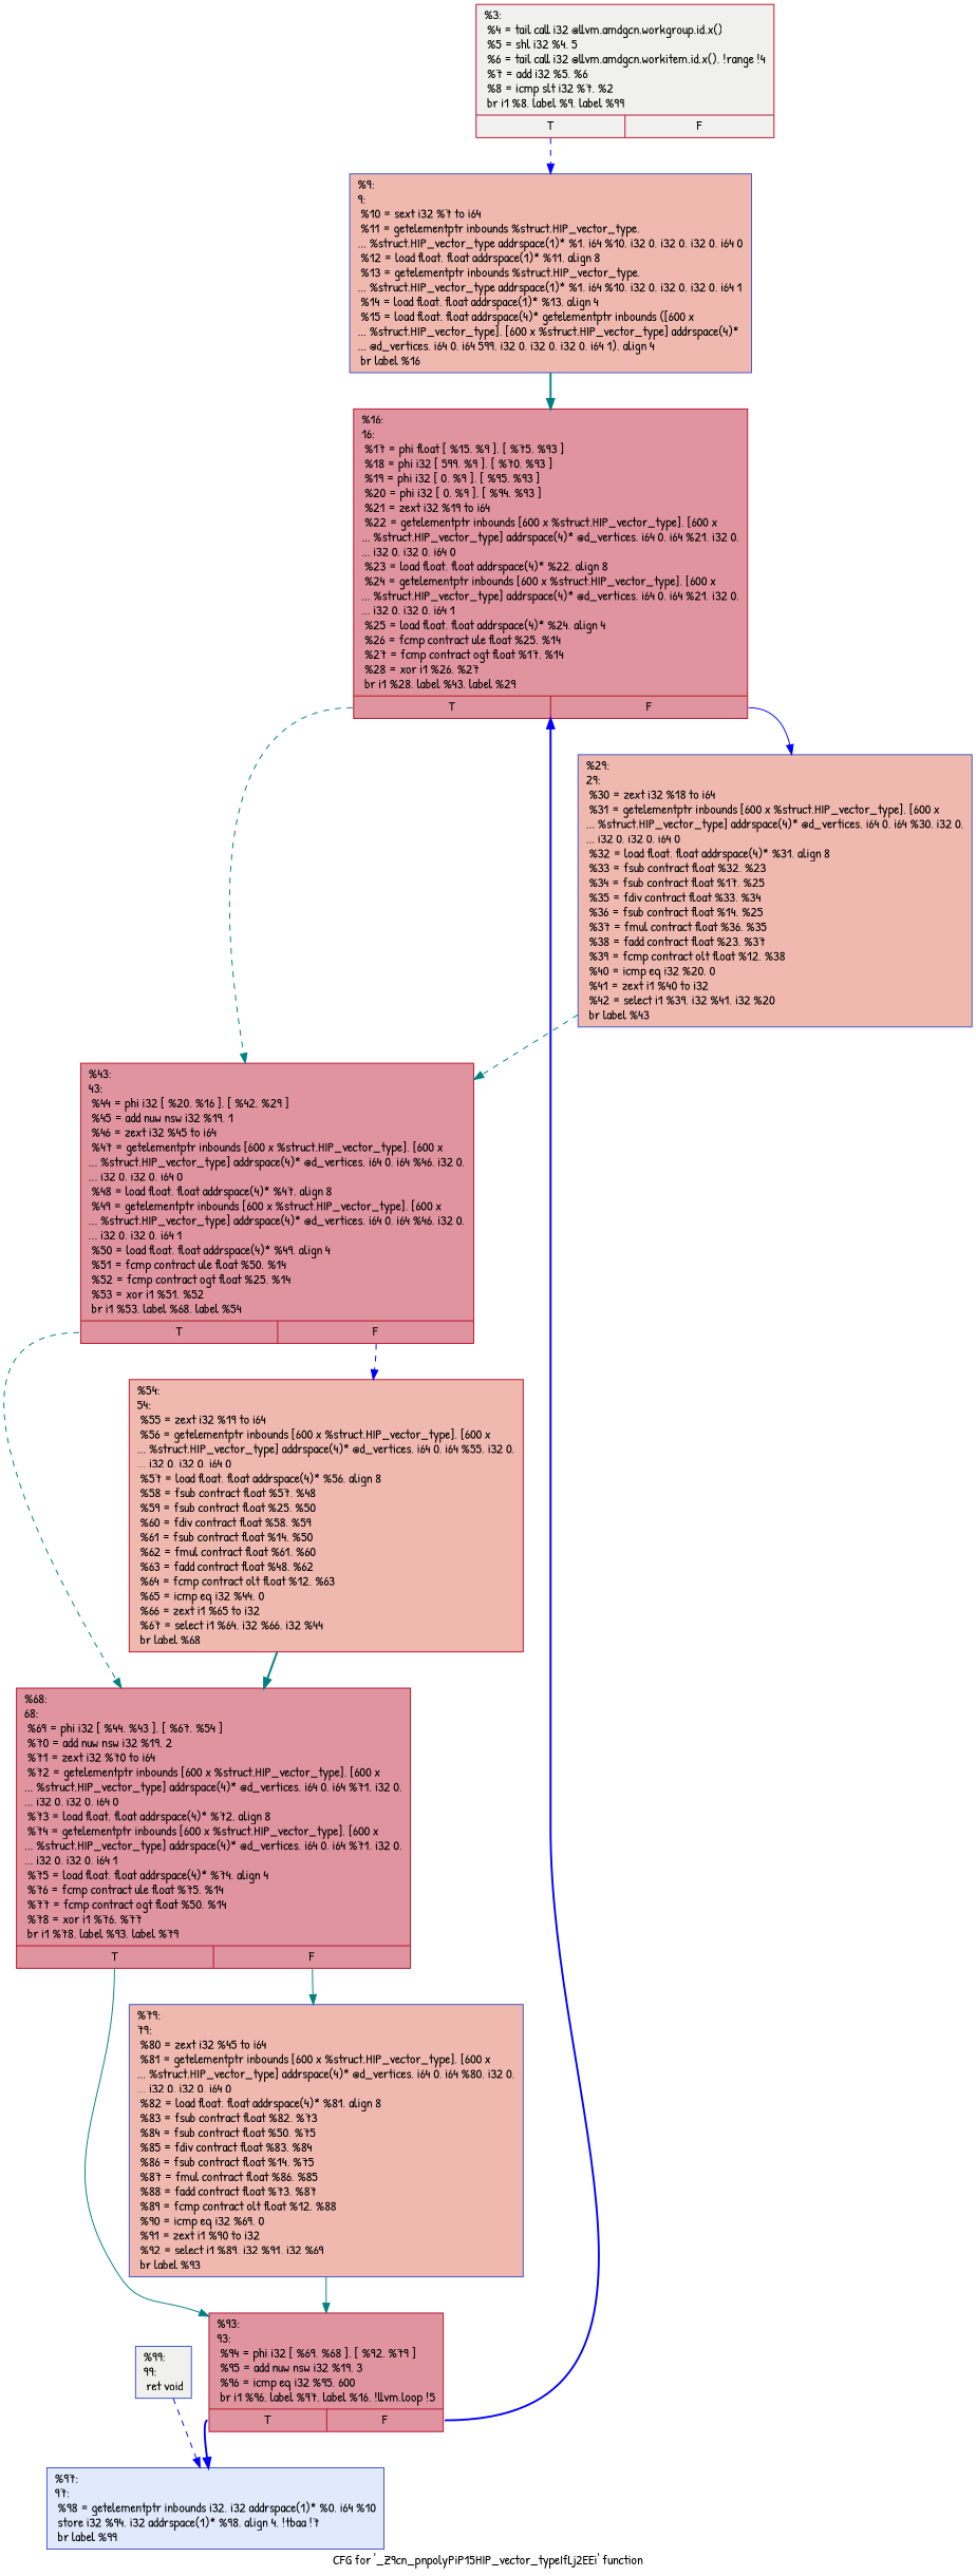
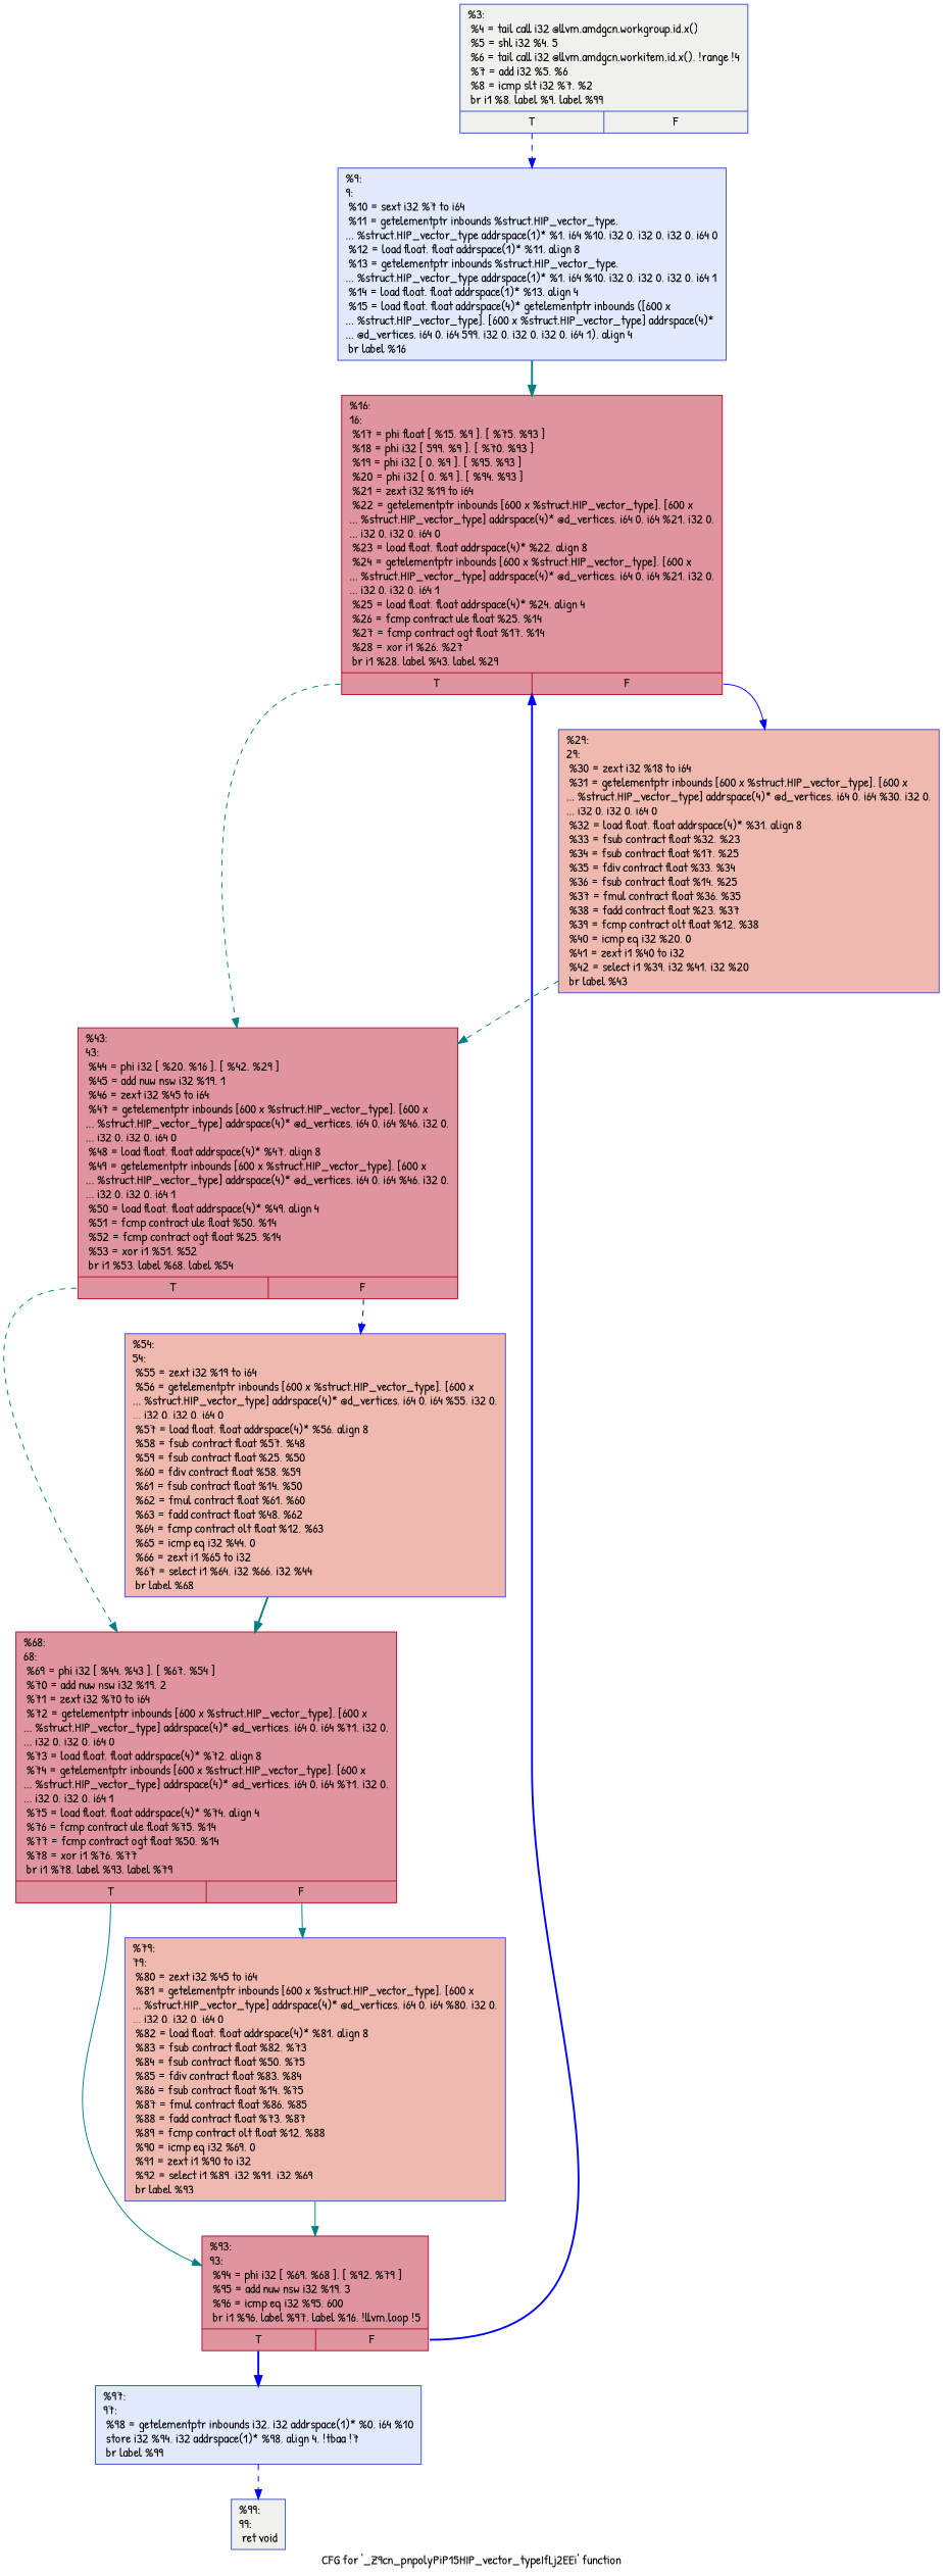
  digraph {
    fontname="Patrick Hand"
    label="CFG for '_Z9cn_pnpolyPiP15HIP_vector_typeIfLj2EEi' function"
    node [color="#3d50c3ff" fillcolor="#b70d2870" fontname="Patrick Hand" shape=record style=filled]
    edge [color=teal fontname="Patrick Hand" style=dashed]
-   n1 [color="#b70d28ff" fillcolor="#dedcdb70" label="{%3:\l  %4 = tail call i32 @llvm.amdgcn.workgroup.id.x()\l  %5 = shl i32 %4, 5\l  %6 = tail call i32 @llvm.amdgcn.workitem.id.x(), !range !4\l  %7 = add i32 %5, %6\l  %8 = icmp slt i32 %7, %2\l  br i1 %8, label %9, label %99\l|{<s0>T|<s1>F}}"]
-   n2 [fillcolor="#de614d70" label="{%9:\l9:                                                \l  %10 = sext i32 %7 to i64\l  %11 = getelementptr inbounds %struct.HIP_vector_type,\l... %struct.HIP_vector_type addrspace(1)* %1, i64 %10, i32 0, i32 0, i32 0, i64 0\l  %12 = load float, float addrspace(1)* %11, align 8\l  %13 = getelementptr inbounds %struct.HIP_vector_type,\l... %struct.HIP_vector_type addrspace(1)* %1, i64 %10, i32 0, i32 0, i32 0, i64 1\l  %14 = load float, float addrspace(1)* %13, align 4\l  %15 = load float, float addrspace(4)* getelementptr inbounds ([600 x\l... %struct.HIP_vector_type], [600 x %struct.HIP_vector_type] addrspace(4)*\l... @d_vertices, i64 0, i64 599, i32 0, i32 0, i32 0, i64 1), align 4\l  br label %16\l}"]
+   n1 [fillcolor="#dedcdb70" label="{%3:\l  %4 = tail call i32 @llvm.amdgcn.workgroup.id.x()\l  %5 = shl i32 %4, 5\l  %6 = tail call i32 @llvm.amdgcn.workitem.id.x(), !range !4\l  %7 = add i32 %5, %6\l  %8 = icmp slt i32 %7, %2\l  br i1 %8, label %9, label %99\l|{<s0>T|<s1>F}}"]
+   n2 [fillcolor="#b9d0f970" label="{%9:\l9:                                                \l  %10 = sext i32 %7 to i64\l  %11 = getelementptr inbounds %struct.HIP_vector_type,\l... %struct.HIP_vector_type addrspace(1)* %1, i64 %10, i32 0, i32 0, i32 0, i64 0\l  %12 = load float, float addrspace(1)* %11, align 8\l  %13 = getelementptr inbounds %struct.HIP_vector_type,\l... %struct.HIP_vector_type addrspace(1)* %1, i64 %10, i32 0, i32 0, i32 0, i64 1\l  %14 = load float, float addrspace(1)* %13, align 4\l  %15 = load float, float addrspace(4)* getelementptr inbounds ([600 x\l... %struct.HIP_vector_type], [600 x %struct.HIP_vector_type] addrspace(4)*\l... @d_vertices, i64 0, i64 599, i32 0, i32 0, i32 0, i64 1), align 4\l  br label %16\l}"]
    n3 [color="#b70d28ff" label="{%16:\l16:                                               \l  %17 = phi float [ %15, %9 ], [ %75, %93 ]\l  %18 = phi i32 [ 599, %9 ], [ %70, %93 ]\l  %19 = phi i32 [ 0, %9 ], [ %95, %93 ]\l  %20 = phi i32 [ 0, %9 ], [ %94, %93 ]\l  %21 = zext i32 %19 to i64\l  %22 = getelementptr inbounds [600 x %struct.HIP_vector_type], [600 x\l... %struct.HIP_vector_type] addrspace(4)* @d_vertices, i64 0, i64 %21, i32 0,\l... i32 0, i32 0, i64 0\l  %23 = load float, float addrspace(4)* %22, align 8\l  %24 = getelementptr inbounds [600 x %struct.HIP_vector_type], [600 x\l... %struct.HIP_vector_type] addrspace(4)* @d_vertices, i64 0, i64 %21, i32 0,\l... i32 0, i32 0, i64 1\l  %25 = load float, float addrspace(4)* %24, align 4\l  %26 = fcmp contract ule float %25, %14\l  %27 = fcmp contract ogt float %17, %14\l  %28 = xor i1 %26, %27\l  br i1 %28, label %43, label %29\l|{<s0>T|<s1>F}}"]
    n4 [fillcolor="#dedcdb70" label="{%99:\l99:                                               \l  ret void\l}"]
    n5 [color="#b70d28ff" label="{%43:\l43:                                               \l  %44 = phi i32 [ %20, %16 ], [ %42, %29 ]\l  %45 = add nuw nsw i32 %19, 1\l  %46 = zext i32 %45 to i64\l  %47 = getelementptr inbounds [600 x %struct.HIP_vector_type], [600 x\l... %struct.HIP_vector_type] addrspace(4)* @d_vertices, i64 0, i64 %46, i32 0,\l... i32 0, i32 0, i64 0\l  %48 = load float, float addrspace(4)* %47, align 8\l  %49 = getelementptr inbounds [600 x %struct.HIP_vector_type], [600 x\l... %struct.HIP_vector_type] addrspace(4)* @d_vertices, i64 0, i64 %46, i32 0,\l... i32 0, i32 0, i64 1\l  %50 = load float, float addrspace(4)* %49, align 4\l  %51 = fcmp contract ule float %50, %14\l  %52 = fcmp contract ogt float %25, %14\l  %53 = xor i1 %51, %52\l  br i1 %53, label %68, label %54\l|{<s0>T|<s1>F}}"]
    n6 [fillcolor="#de614d70" label="{%29:\l29:                                               \l  %30 = zext i32 %18 to i64\l  %31 = getelementptr inbounds [600 x %struct.HIP_vector_type], [600 x\l... %struct.HIP_vector_type] addrspace(4)* @d_vertices, i64 0, i64 %30, i32 0,\l... i32 0, i32 0, i64 0\l  %32 = load float, float addrspace(4)* %31, align 8\l  %33 = fsub contract float %32, %23\l  %34 = fsub contract float %17, %25\l  %35 = fdiv contract float %33, %34\l  %36 = fsub contract float %14, %25\l  %37 = fmul contract float %36, %35\l  %38 = fadd contract float %23, %37\l  %39 = fcmp contract olt float %12, %38\l  %40 = icmp eq i32 %20, 0\l  %41 = zext i1 %40 to i32\l  %42 = select i1 %39, i32 %41, i32 %20\l  br label %43\l}"]
    n7 [color="#b70d28ff" label="{%68:\l68:                                               \l  %69 = phi i32 [ %44, %43 ], [ %67, %54 ]\l  %70 = add nuw nsw i32 %19, 2\l  %71 = zext i32 %70 to i64\l  %72 = getelementptr inbounds [600 x %struct.HIP_vector_type], [600 x\l... %struct.HIP_vector_type] addrspace(4)* @d_vertices, i64 0, i64 %71, i32 0,\l... i32 0, i32 0, i64 0\l  %73 = load float, float addrspace(4)* %72, align 8\l  %74 = getelementptr inbounds [600 x %struct.HIP_vector_type], [600 x\l... %struct.HIP_vector_type] addrspace(4)* @d_vertices, i64 0, i64 %71, i32 0,\l... i32 0, i32 0, i64 1\l  %75 = load float, float addrspace(4)* %74, align 4\l  %76 = fcmp contract ule float %75, %14\l  %77 = fcmp contract ogt float %50, %14\l  %78 = xor i1 %76, %77\l  br i1 %78, label %93, label %79\l|{<s0>T|<s1>F}}"]
-   n8 [color="#b70d28ff" fillcolor="#de614d70" label="{%54:\l54:                                               \l  %55 = zext i32 %19 to i64\l  %56 = getelementptr inbounds [600 x %struct.HIP_vector_type], [600 x\l... %struct.HIP_vector_type] addrspace(4)* @d_vertices, i64 0, i64 %55, i32 0,\l... i32 0, i32 0, i64 0\l  %57 = load float, float addrspace(4)* %56, align 8\l  %58 = fsub contract float %57, %48\l  %59 = fsub contract float %25, %50\l  %60 = fdiv contract float %58, %59\l  %61 = fsub contract float %14, %50\l  %62 = fmul contract float %61, %60\l  %63 = fadd contract float %48, %62\l  %64 = fcmp contract olt float %12, %63\l  %65 = icmp eq i32 %44, 0\l  %66 = zext i1 %65 to i32\l  %67 = select i1 %64, i32 %66, i32 %44\l  br label %68\l}"]
+   n8 [fillcolor="#de614d70" label="{%54:\l54:                                               \l  %55 = zext i32 %19 to i64\l  %56 = getelementptr inbounds [600 x %struct.HIP_vector_type], [600 x\l... %struct.HIP_vector_type] addrspace(4)* @d_vertices, i64 0, i64 %55, i32 0,\l... i32 0, i32 0, i64 0\l  %57 = load float, float addrspace(4)* %56, align 8\l  %58 = fsub contract float %57, %48\l  %59 = fsub contract float %25, %50\l  %60 = fdiv contract float %58, %59\l  %61 = fsub contract float %14, %50\l  %62 = fmul contract float %61, %60\l  %63 = fadd contract float %48, %62\l  %64 = fcmp contract olt float %12, %63\l  %65 = icmp eq i32 %44, 0\l  %66 = zext i1 %65 to i32\l  %67 = select i1 %64, i32 %66, i32 %44\l  br label %68\l}"]
    n9 [color="#b70d28ff" label="{%93:\l93:                                               \l  %94 = phi i32 [ %69, %68 ], [ %92, %79 ]\l  %95 = add nuw nsw i32 %19, 3\l  %96 = icmp eq i32 %95, 600\l  br i1 %96, label %97, label %16, !llvm.loop !5\l|{<s0>T|<s1>F}}"]
    n10 [fillcolor="#de614d70" label="{%79:\l79:                                               \l  %80 = zext i32 %45 to i64\l  %81 = getelementptr inbounds [600 x %struct.HIP_vector_type], [600 x\l... %struct.HIP_vector_type] addrspace(4)* @d_vertices, i64 0, i64 %80, i32 0,\l... i32 0, i32 0, i64 0\l  %82 = load float, float addrspace(4)* %81, align 8\l  %83 = fsub contract float %82, %73\l  %84 = fsub contract float %50, %75\l  %85 = fdiv contract float %83, %84\l  %86 = fsub contract float %14, %75\l  %87 = fmul contract float %86, %85\l  %88 = fadd contract float %73, %87\l  %89 = fcmp contract olt float %12, %88\l  %90 = icmp eq i32 %69, 0\l  %91 = zext i1 %90 to i32\l  %92 = select i1 %89, i32 %91, i32 %69\l  br label %93\l}"]
    n11 [fillcolor="#b9d0f970" label="{%97:\l97:                                               \l  %98 = getelementptr inbounds i32, i32 addrspace(1)* %0, i64 %10\l  store i32 %94, i32 addrspace(1)* %98, align 4, !tbaa !7\l  br label %99\l}"]
    n1 -> n2 [color=blue tailport=s0]
    n2 -> n3 [style=bold]
    n3 -> n5 [tailport=s0]
    n3 -> n6 [color=blue style=solid tailport=s1]
    n5 -> n7 [tailport=s0]
    n5 -> n8 [color=blue tailport=s1]
    n6 -> n5
    n7 -> n9 [style=solid tailport=s0]
    n7 -> n10 [style=solid tailport=s1]
    n8 -> n7 [style=bold]
    n9 -> n3 [color=blue style=bold tailport=s1]
    n9 -> n11 [color=blue style=bold tailport=s0]
    n10 -> n9 [style=solid]
-   n4 -> n11 [color=blue]
+   n11 -> n4 [color=blue]
  }
